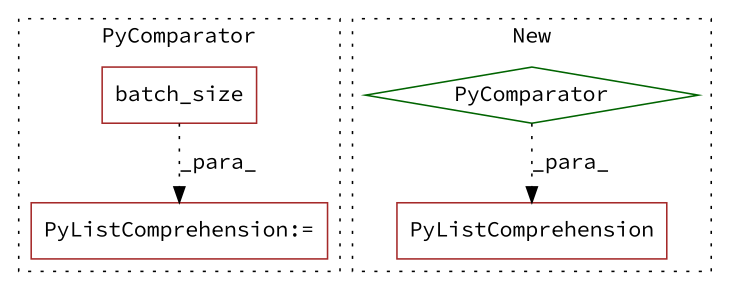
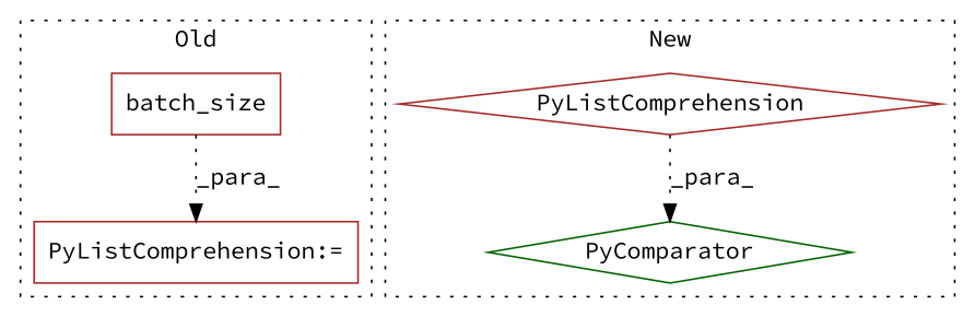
  digraph {
    fontname="Source Code Pro"
    node [color=brown fontname="Source Code Pro" shape=box]
    edge [arrowhead=normal fontname="Source Code Pro" style=dotted]
    n1 [a=32 l=12 label=batch_size s=3194]
    n2 [a=7 l=2 label="PyListComprehension:=" s=3295]
    n3 [a=113 color=darkgreen l=31 label=PyComparator s=3818 shape=diamond]
-   n4 [a=109 l=149 label=PyListComprehension s=3708]
+   n4 [a=109 l=149 label=PyListComprehension s=3708 shape=diamond]
    subgraph cluster_1 {
-     label=PyComparator
+     label=Old
      style=dotted
      n1
      n2
    }
    subgraph cluster_2 {
      label=New
      style=dotted
      n3
      n4
    }
    n1 -> n2 [label=_para_]
-   n3 -> n4 [label=_para_]
+   n4 -> n3 [label=_para_]
  }
